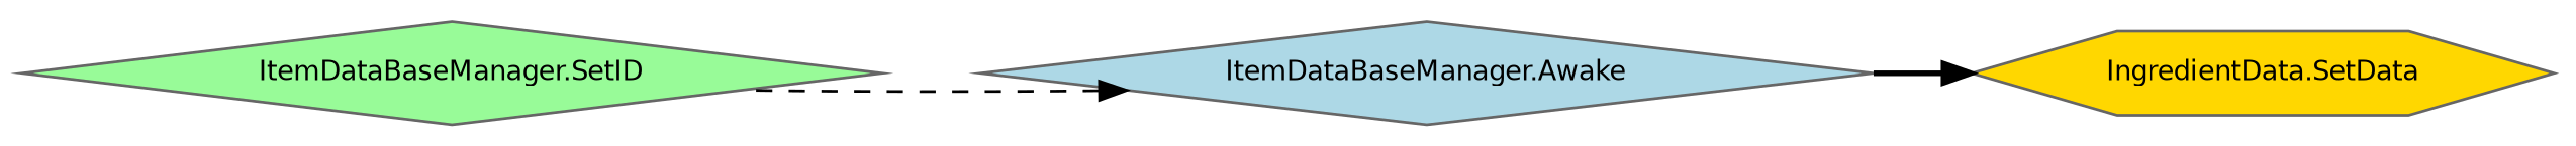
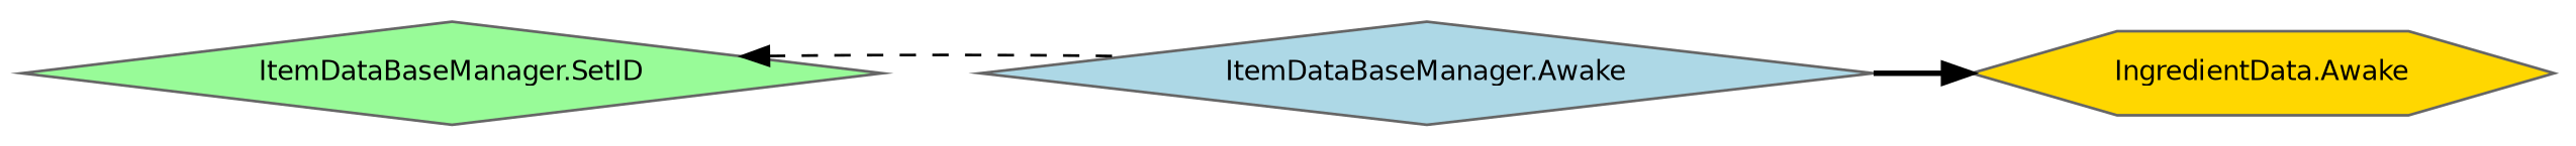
  digraph {
    rankdir=RL
    node [color=grey40 fontname=Helvetica fontsize=10 shape=diamond style=filled]
    edge [color=black dir=back fontname=Helvetica fontsize=10 labelfontname=Helvetica labelfontsize=10]
-   n1 [color=gray40 fillcolor=gold fontcolor=black height=0.2 label="IngredientData.SetData" shape=hexagon width=0.4]
+   n1 [color=gray40 fillcolor=gold fontcolor=black height=0.2 label="IngredientData.Awake" shape=hexagon width=0.4]
    n2 [fillcolor=lightblue height=0.2 label="ItemDataBaseManager.Awake" width=0.4]
    n3 [fillcolor=palegreen height=0.2 label="ItemDataBaseManager.SetID" width=0.4]
    n1 -> n2 [style=bold]
-   n2 -> n3 [style=dashed]
+   n3 -> n2 [style=dashed]
  }
